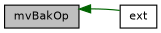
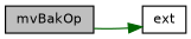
  digraph {
    rankdir=LR
    node [color=black fontname=Helvetica fontsize=10 shape=record]
    n1 [fillcolor=grey75 fontcolor=black height=0.2 label=mvBakOp style=filled width=0.4]
    n2 [height=0.2 label=ext width=0.4]
-   n2 -> n1 [color=darkgreen fontname=Helvetica fontsize=10 labelfontname=Helvetica labelfontsize=10 style=solid]
+   n1 -> n2 [color=darkgreen fontname=Helvetica fontsize=10 labelfontname=Helvetica labelfontsize=10 style=solid]
  }
